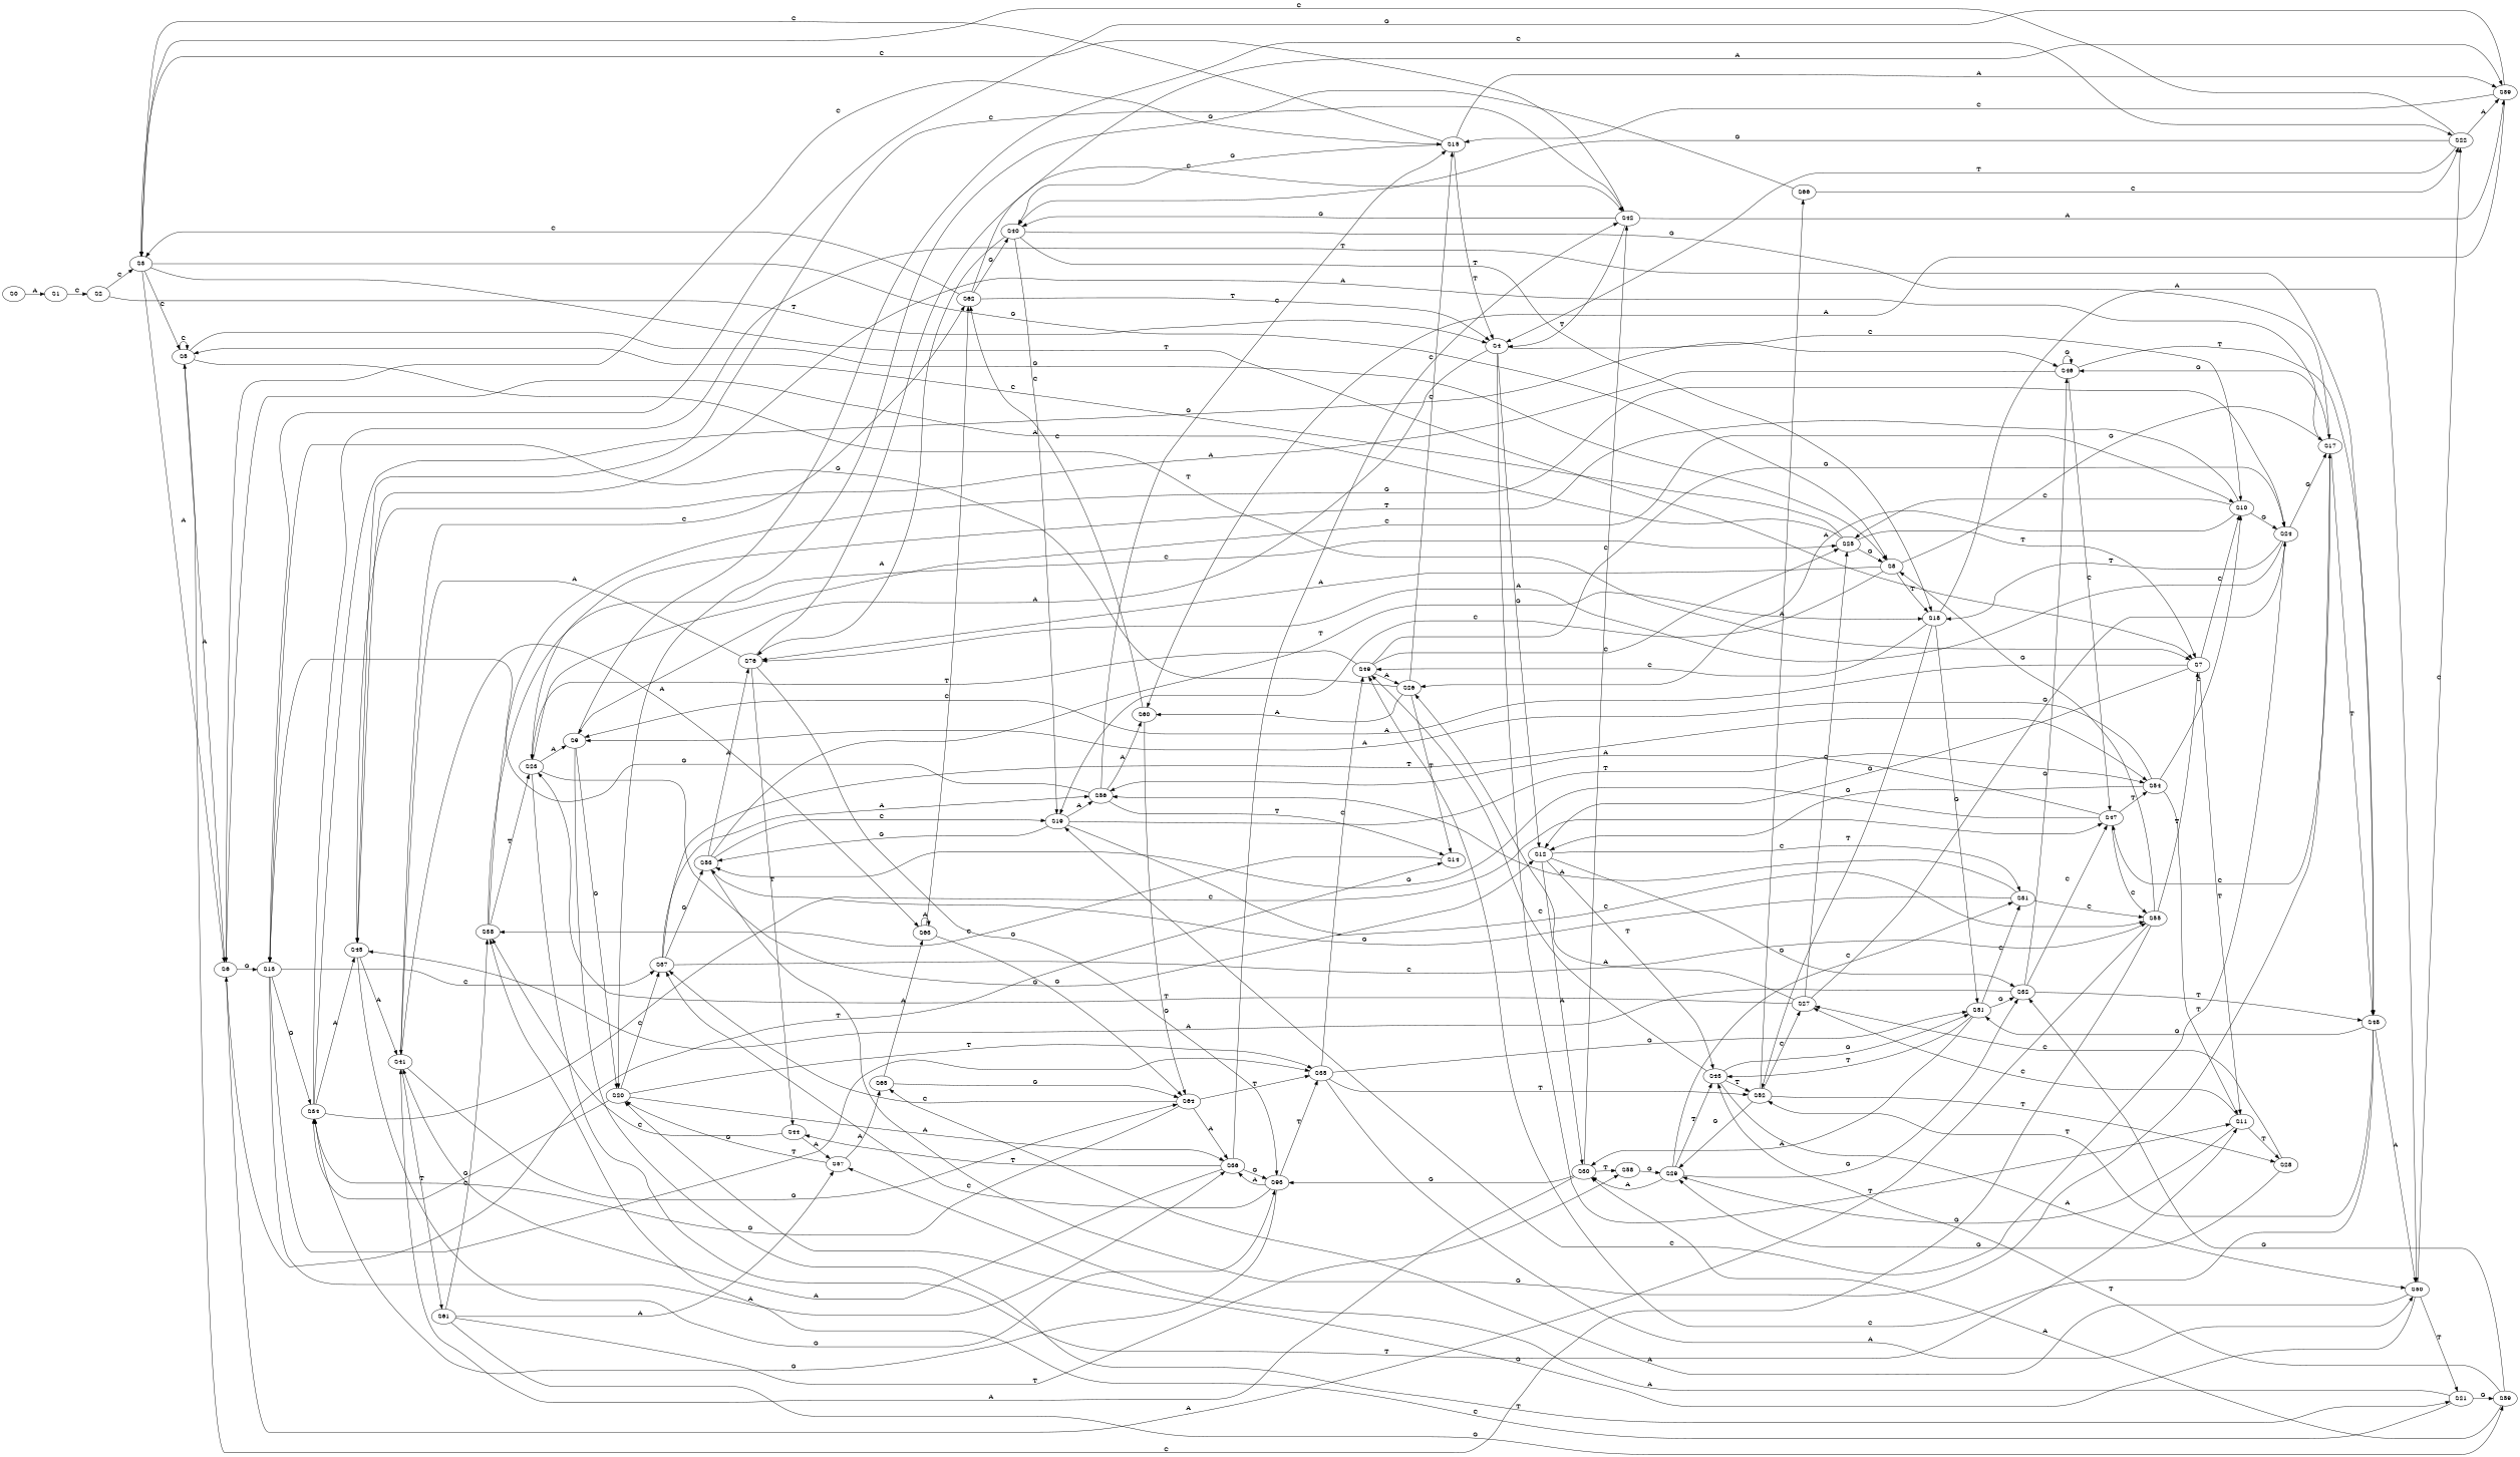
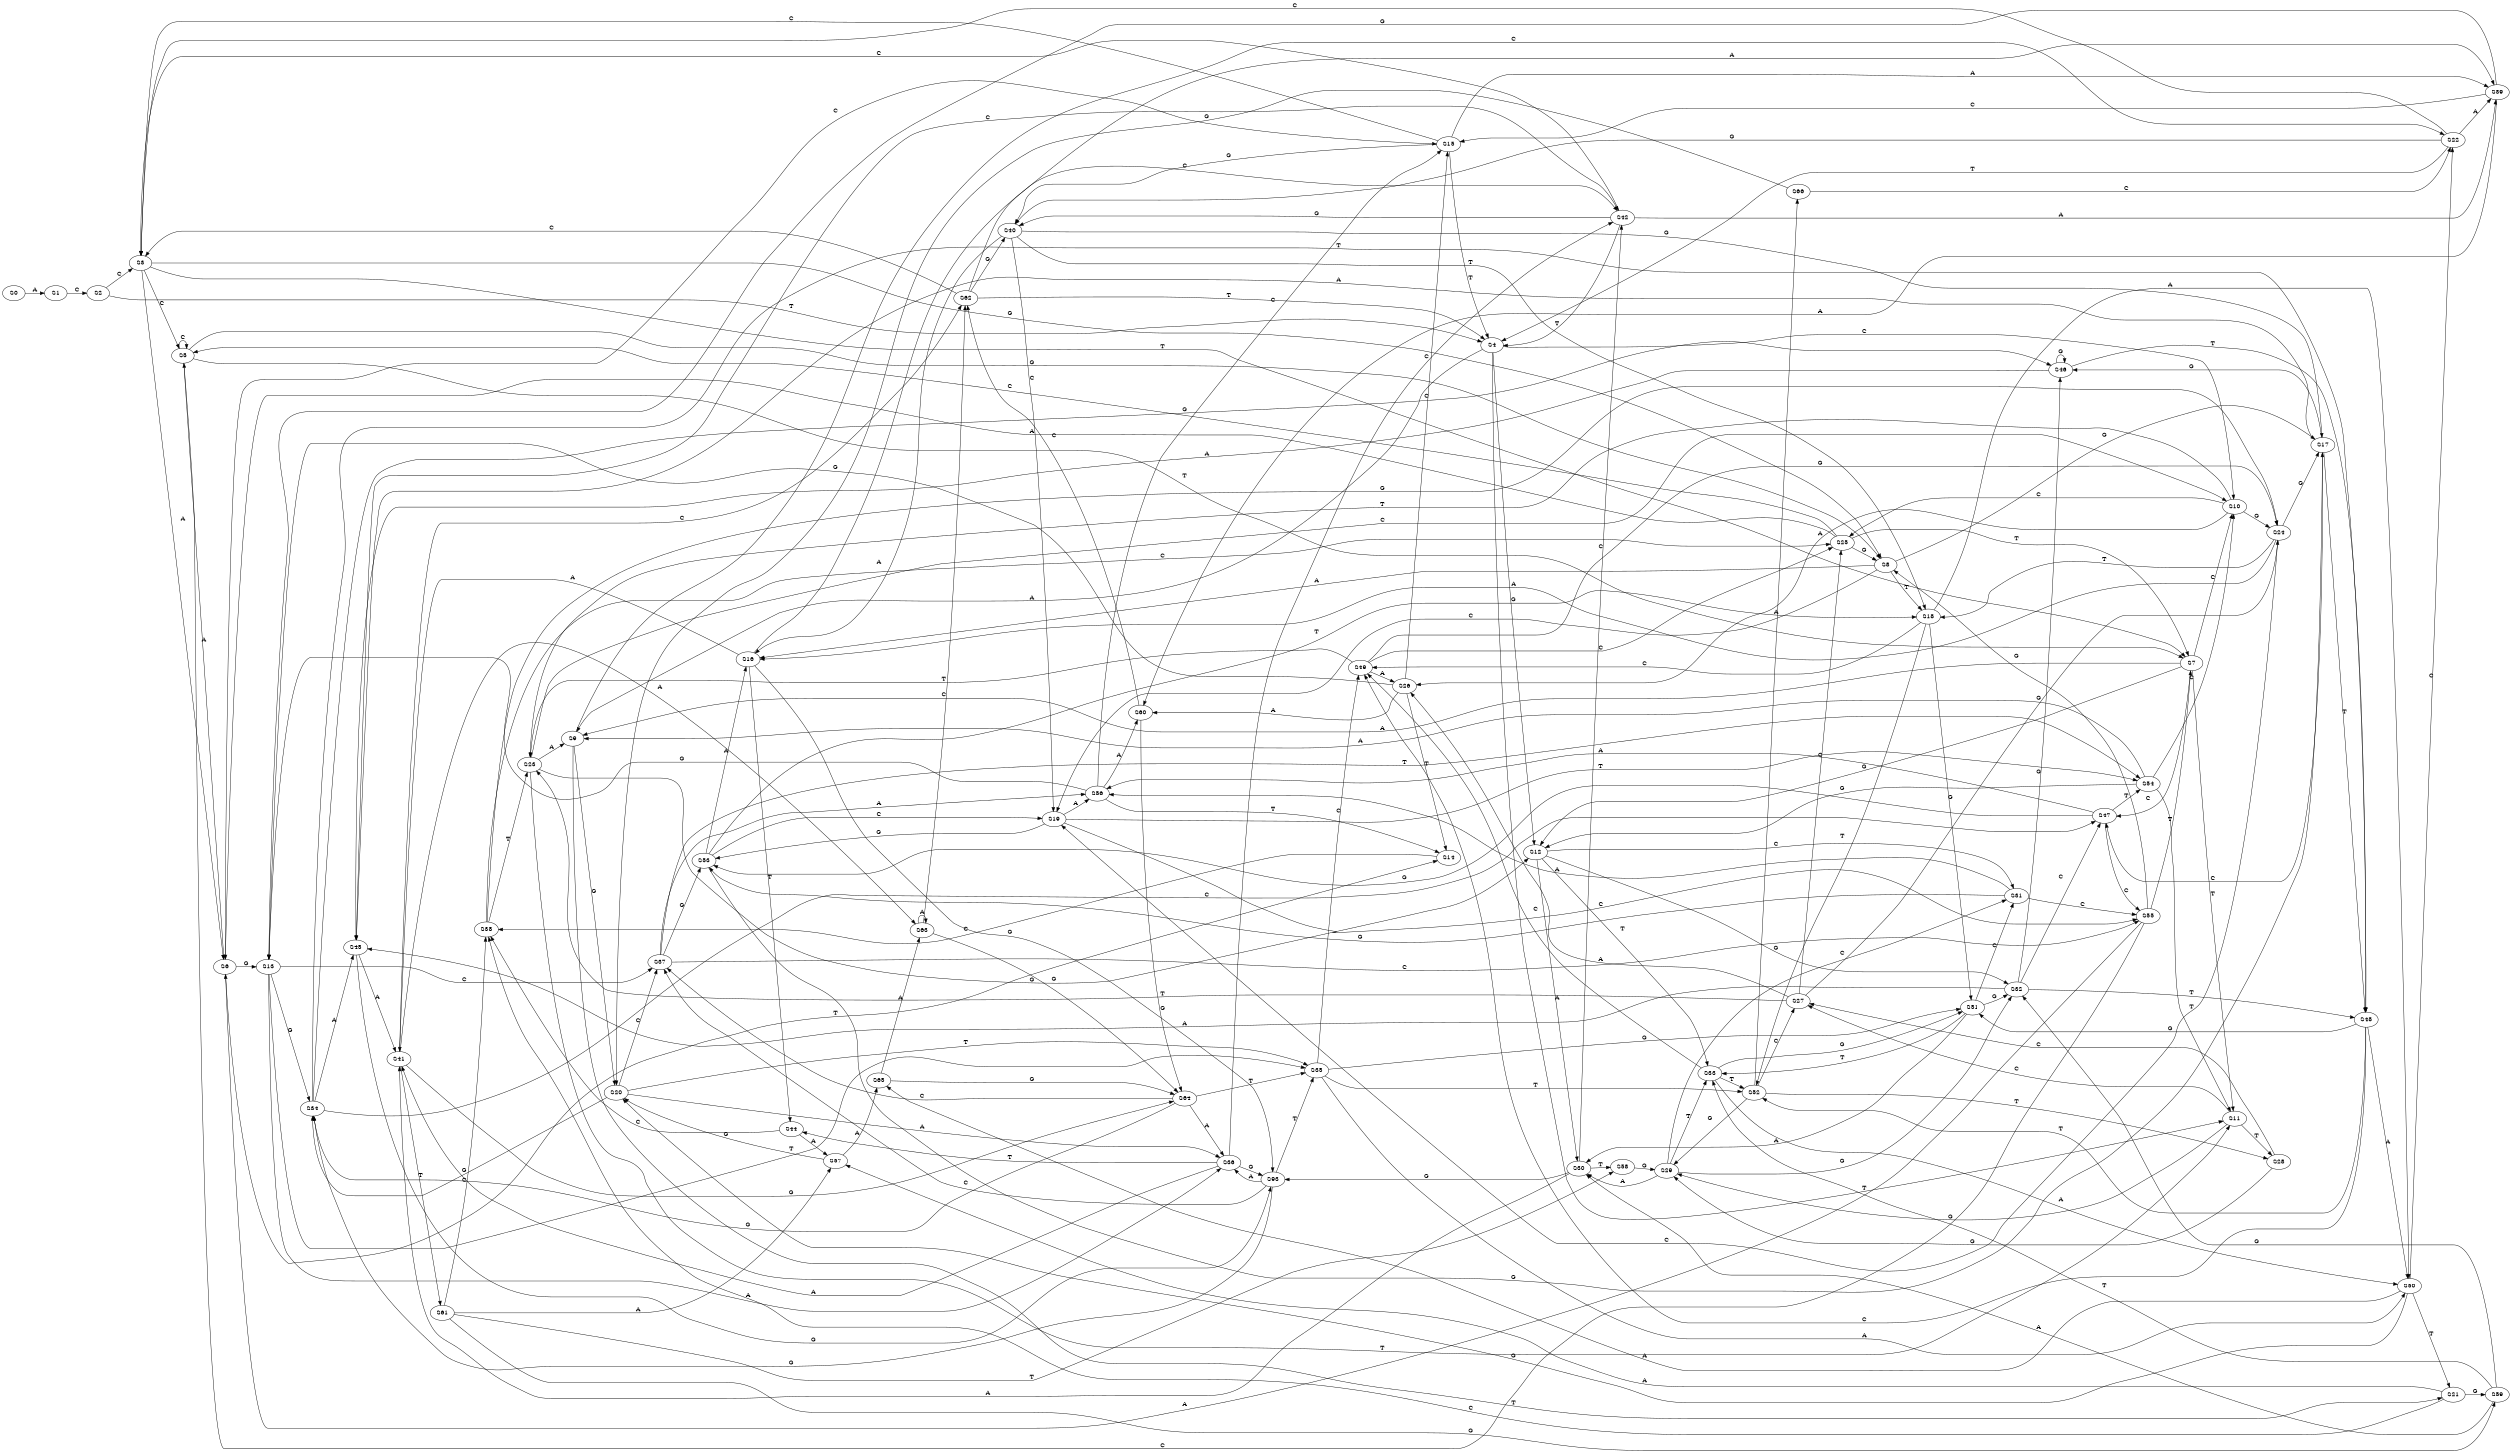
  strict digraph {
    rankdir=LR
    S0
    S1
    S2
    S3
    S4
    S5
    S6
    S7
    S8
    S9
    S10
    S11
    S12
    S13
    S14
    S15
-   S16 [label=S76]
+   S16
    S17
    S18
    S19
    S20
    S21
    S22
    S23
    S24
    S25
    S26
    S27
    S28
    S29
    S30
    S31
    S32
-   S33 [label=S43]
+   S33
    S34
    S35
    S36
    S37
    S38
    S39
    S40
    S41
    S42
    n44 [label=S93]
    S44
    S45
    S46
    S47
    S48
    S49
    S50
    S51
    S52
    S53
    S54
    S55
    S56
    S57
    S59
    S60
    S58
    S61
    S62
    S63
    S64
    S65
    S66
    S0 -> S1 [label=A]
    S1 -> S2 [label=C]
    S2 -> S3 [label=C]
    S2 -> S4 [label=T]
    S3 -> S5 [label=C]
    S3 -> S6 [label=A]
    S3 -> S7 [label=T]
    S3 -> S8 [label=G]
    S4 -> S9 [label=A]
    S4 -> S10 [label=C]
    S4 -> S11 [label=T]
    S4 -> S12 [label=G]
    S5 -> S5 [label=C]
    S5 -> S6 [label=A]
    S5 -> S7 [label=T]
    S5 -> S8 [label=G]
    S6 -> S13 [label=G]
    S6 -> S14 [label=T]
    S6 -> S15 [label=C]
    S7 -> S9 [label=A]
    S7 -> S10 [label=C]
    S7 -> S11 [label=T]
    S7 -> S12 [label=G]
    S8 -> S16 [label=A]
    S8 -> S17 [label=G]
    S8 -> S18 [label=T]
    S8 -> S19 [label=C]
    S9 -> S20 [label=G]
    S9 -> S21 [label=T]
    S9 -> S22 [label=C]
    S10 -> S23 [label=T]
    S10 -> S24 [label=G]
    S10 -> S25 [label=C]
    S10 -> S26 [label=A]
    S11 -> S27 [label=C]
    S11 -> S28 [label=T]
    S11 -> S29 [label=G]
    S12 -> S30 [label=A]
    S12 -> S31 [label=C]
    S12 -> S32 [label=G]
    S12 -> S33 [label=T]
    S13 -> S34 [label=G]
    S13 -> S35 [label=T]
    S13 -> S36 [label=A]
    S13 -> S37 [label=C]
    S14 -> S38 [label=C]
    S15 -> S3 [label=C]
    S15 -> S4 [label=T]
    S15 -> S39 [label=A]
    S15 -> S40 [label=G]
    S16 -> S41 [label=A]
    S16 -> S42 [label=C]
    S16 -> n44 [label=G]
    S16 -> S44 [label=T]
    S17 -> S45 [label=A]
    S17 -> S46 [label=G]
    S17 -> S47 [label=C]
    S17 -> S48 [label=T]
    S18 -> S49 [label=C]
    S18 -> S50 [label=A]
    S18 -> S51 [label=G]
    S18 -> S52 [label=T]
    S19 -> S53 [label=G]
    S19 -> S54 [label=T]
    S19 -> S55 [label=C]
    S19 -> S56 [label=A]
    S20 -> S34 [label=G]
    S20 -> S35 [label=T]
    S20 -> S36 [label=A]
    S20 -> S37 [label=C]
    S21 -> S38 [label=C]
    S21 -> S57 [label=A]
    S21 -> S59 [label=G]
    S22 -> S3 [label=C]
    S22 -> S4 [label=T]
    S22 -> S39 [label=A]
    S22 -> S40 [label=G]
    S23 -> S9 [label=A]
    S23 -> S10 [label=C]
    S23 -> S11 [label=T]
    S23 -> S12 [label=G]
    S24 -> S16 [label=A]
    S24 -> S17 [label=G]
    S24 -> S18 [label=T]
    S24 -> S19 [label=C]
    S25 -> S5 [label=C]
    S25 -> S6 [label=A]
    S25 -> S7 [label=T]
    S25 -> S8 [label=G]
    S26 -> S13 [label=G]
    S26 -> S14 [label=T]
    S26 -> S15 [label=C]
    S26 -> S60 [label=A]
    S27 -> S23 [label=T]
    S27 -> S24 [label=G]
    S27 -> S25 [label=C]
    S27 -> S26 [label=A]
    S28 -> S27 [label=C]
    S28 -> S29 [label=G]
    S29 -> S30 [label=A]
    S29 -> S31 [label=C]
    S29 -> S32 [label=G]
    S29 -> S33 [label=T]
    S30 -> S41 [label=A]
    S30 -> S42 [label=C]
    S30 -> n44 [label=G]
    S30 -> S58 [label=T]
    S31 -> S53 [label=G]
    S31 -> S55 [label=C]
    S31 -> S56 [label=A]
    S32 -> S45 [label=A]
    S32 -> S46 [label=G]
    S32 -> S47 [label=C]
    S32 -> S48 [label=T]
    S33 -> S49 [label=C]
    S33 -> S50 [label=A]
    S33 -> S51 [label=G]
    S33 -> S52 [label=T]
    S34 -> S45 [label=A]
    S34 -> S46 [label=G]
    S34 -> S47 [label=C]
    S34 -> S48 [label=T]
    S35 -> S49 [label=C]
    S35 -> S50 [label=A]
    S35 -> S51 [label=G]
    S35 -> S52 [label=T]
    S36 -> S41 [label=A]
    S36 -> S42 [label=C]
    S36 -> n44 [label=G]
    S36 -> S44 [label=T]
    S37 -> S53 [label=G]
    S37 -> S54 [label=T]
    S37 -> S55 [label=C]
    S37 -> S56 [label=A]
    S38 -> S23 [label=T]
    S38 -> S24 [label=G]
    S38 -> S25 [label=C]
    S39 -> S13 [label=G]
    S39 -> S15 [label=C]
    S39 -> S60 [label=A]
    S40 -> S16 [label=A]
    S40 -> S17 [label=G]
    S40 -> S18 [label=T]
    S40 -> S19 [label=C]
    S41 -> S61 [label=T]
    S41 -> S62 [label=C]
    S41 -> S63 [label=A]
    S41 -> S64 [label=G]
    S42 -> S3 [label=C]
    S42 -> S4 [label=T]
    S42 -> S39 [label=A]
    S42 -> S40 [label=G]
    n44 -> S34 [label=G]
    n44 -> S35 [label=T]
    n44 -> S36 [label=A]
    n44 -> S37 [label=C]
    S44 -> S38 [label=C]
    S44 -> S57 [label=A]
    S45 -> S41 [label=A]
    S45 -> S42 [label=C]
    S45 -> n44 [label=G]
    S46 -> S45 [label=A]
    S46 -> S46 [label=G]
-   S46 -> S47 [label=C]
+   S7 -> S47 [label=C]
    S46 -> S48 [label=T]
    S47 -> S53 [label=G]
    S47 -> S54 [label=T]
    S47 -> S55 [label=C]
    S47 -> S56 [label=A]
    S48 -> S49 [label=C]
    S48 -> S50 [label=A]
    S48 -> S51 [label=G]
    S48 -> S52 [label=T]
    S49 -> S23 [label=T]
    S49 -> S24 [label=G]
    S49 -> S25 [label=C]
    S49 -> S26 [label=A]
    S50 -> S20 [label=G]
    S50 -> S21 [label=T]
    S50 -> S22 [label=C]
    S50 -> S65 [label=A]
    S51 -> S30 [label=A]
    S51 -> S31 [label=C]
    S51 -> S32 [label=G]
    S51 -> S33 [label=T]
    S52 -> S27 [label=C]
    S52 -> S28 [label=T]
    S52 -> S29 [label=G]
    S52 -> S66 [label=A]
    S53 -> S16 [label=A]
    S53 -> S17 [label=G]
    S53 -> S18 [label=T]
    S53 -> S19 [label=C]
    S54 -> S9 [label=A]
    S54 -> S10 [label=C]
    S54 -> S11 [label=T]
    S54 -> S12 [label=G]
    S55 -> S5 [label=C]
    S55 -> S6 [label=A]
    S55 -> S7 [label=T]
    S55 -> S8 [label=G]
    S56 -> S13 [label=G]
    S56 -> S14 [label=T]
    S56 -> S15 [label=C]
    S56 -> S60 [label=A]
    S57 -> S20 [label=G]
    S57 -> S65 [label=A]
    S59 -> S30 [label=A]
    S59 -> S32 [label=G]
    S59 -> S33 [label=T]
    S60 -> S62 [label=C]
    S60 -> S64 [label=G]
    S58 -> S29 [label=G]
    S61 -> S38 [label=C]
    S61 -> S57 [label=A]
    S61 -> S59 [label=G]
    S61 -> S58 [label=T]
    S62 -> S3 [label=C]
    S62 -> S4 [label=T]
    S62 -> S39 [label=A]
    S62 -> S40 [label=G]
    S63 -> S62 [label=C]
    S63 -> S63 [label=A]
    S63 -> S64 [label=G]
    S64 -> S34 [label=G]
    S64 -> S35 [label=T]
    S64 -> S36 [label=A]
    S64 -> S37 [label=C]
    S65 -> S63 [label=A]
    S65 -> S64 [label=G]
    S66 -> S20 [label=G]
    S66 -> S22 [label=C]
  }
